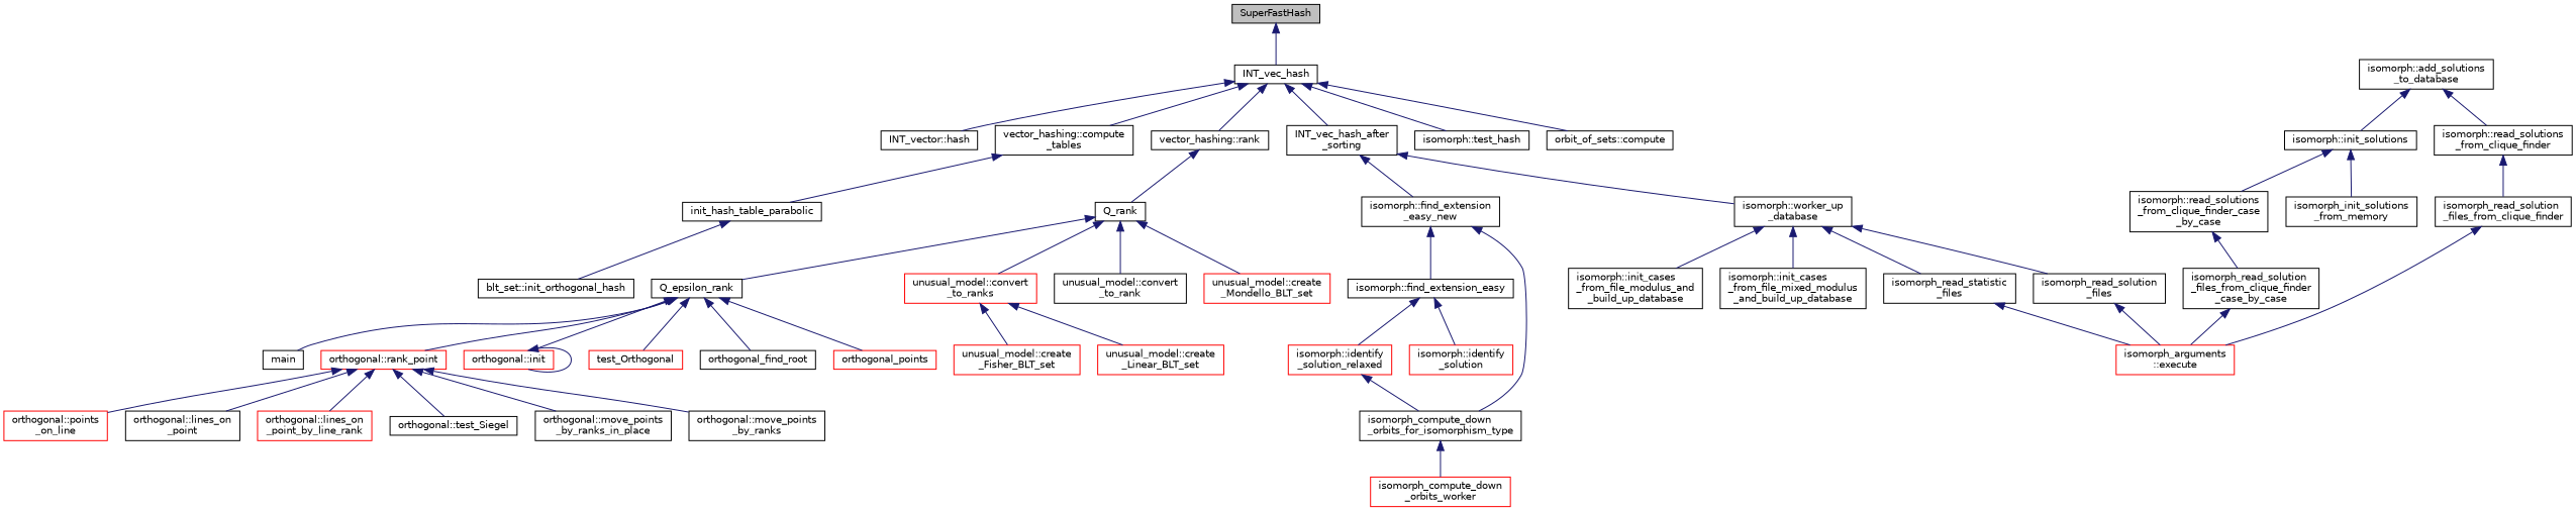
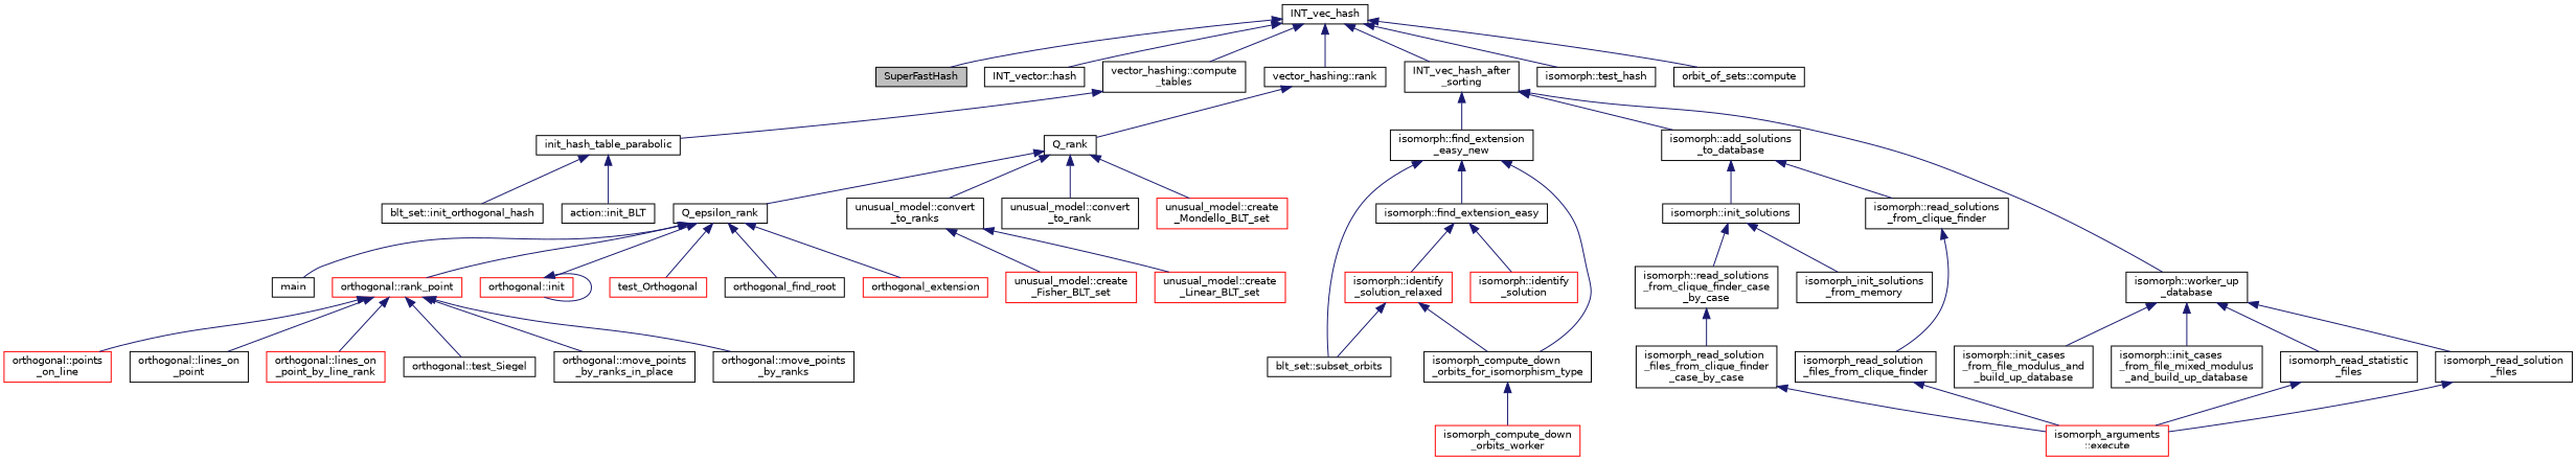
  digraph {
    rankdir=TB
    node [color=black fillcolor=white fontname=Helvetica fontsize=10 shape=record style=filled]
    edge [color=midnightblue dir=back fontname=Helvetica fontsize=10 labelfontname=Helvetica labelfontsize=10 style=solid]
    n1 [fillcolor=grey75 fontcolor=black height=0.2 label=SuperFastHash width=0.4]
    n2 [height=0.2 label=INT_vec_hash width=0.4]
    n3 [height=0.2 label="INT_vector::hash" width=0.4]
    n4 [height=0.2 label="vector_hashing::compute\l_tables" width=0.4]
    n5 [height=0.2 label="vector_hashing::rank" width=0.4]
    n6 [height=0.2 label="INT_vec_hash_after\l_sorting" width=0.4]
    n7 [height=0.2 label="isomorph::test_hash" width=0.4]
    n8 [height=0.2 label="orbit_of_sets::compute" width=0.4]
    n9 [height=0.2 label=init_hash_table_parabolic width=0.4]
    n10 [height=0.2 label=Q_rank width=0.4]
    n11 [height=0.2 label="isomorph::find_extension\l_easy_new" width=0.4]
    n12 [height=0.2 label="isomorph::add_solutions\l_to_database" width=0.4]
    n13 [height=0.2 label="isomorph::worker_up\l_database" width=0.4]
    n14 [height=0.2 label="blt_set::init_orthogonal_hash" width=0.4]
+   n15 [height=0.2 label="action::init_BLT" width=0.4]
    n16 [height=0.2 label=Q_epsilon_rank width=0.4]
-   n17 [color=red height=0.2 label="unusual_model::convert\l_to_ranks" width=0.4]
+   n17 [height=0.2 label="unusual_model::convert\l_to_ranks" width=0.4]
    n18 [height=0.2 label="unusual_model::convert\l_to_rank" width=0.4]
    n19 [color=red height=0.2 label="unusual_model::create\l_Mondello_BLT_set" width=0.4]
    n20 [height=0.2 label=main width=0.4]
    n21 [color=red height=0.2 label="orthogonal::rank_point" width=0.4]
    n22 [color=red height=0.2 label="orthogonal::init" width=0.4]
    n23 [color=red height=0.2 label=test_Orthogonal width=0.4]
    n24 [height=0.2 label=orthogonal_find_root width=0.4]
-   n25 [color=red height=0.2 label=orthogonal_points width=0.4]
+   n25 [color=red height=0.2 label=orthogonal_extension width=0.4]
    n26 [color=red height=0.2 label="unusual_model::create\l_Fisher_BLT_set" width=0.4]
    n27 [color=red height=0.2 label="unusual_model::create\l_Linear_BLT_set" width=0.4]
    n28 [color=red height=0.2 label="orthogonal::points\l_on_line" width=0.4]
    n29 [height=0.2 label="orthogonal::lines_on\l_point" width=0.4]
    n30 [color=red height=0.2 label="orthogonal::lines_on\l_point_by_line_rank" width=0.4]
    n31 [height=0.2 label="orthogonal::test_Siegel" width=0.4]
    n32 [height=0.2 label="orthogonal::move_points\l_by_ranks_in_place" width=0.4]
    n33 [height=0.2 label="orthogonal::move_points\l_by_ranks" width=0.4]
+   n34 [height=0.2 label="blt_set::subset_orbits" width=0.4]
    n35 [height=0.2 label="isomorph::find_extension_easy" width=0.4]
    n36 [height=0.2 label="isomorph_compute_down\l_orbits_for_isomorphism_type" width=0.4]
    n37 [height=0.2 label="isomorph::init_solutions" width=0.4]
    n38 [height=0.2 label="isomorph::read_solutions\l_from_clique_finder" width=0.4]
    n39 [height=0.2 label="isomorph::init_cases\l_from_file_modulus_and\l_build_up_database" width=0.4]
    n40 [height=0.2 label="isomorph::init_cases\l_from_file_mixed_modulus\l_and_build_up_database" width=0.4]
    n41 [height=0.2 label="isomorph_read_statistic\l_files" width=0.4]
    n42 [height=0.2 label="isomorph_read_solution\l_files" width=0.4]
    n43 [color=red height=0.2 label="isomorph::identify\l_solution_relaxed" width=0.4]
    n44 [color=red height=0.2 label="isomorph::identify\l_solution" width=0.4]
    n45 [color=red height=0.2 label="isomorph_compute_down\l_orbits_worker" width=0.4]
    n46 [height=0.2 label="isomorph::read_solutions\l_from_clique_finder_case\l_by_case" width=0.4]
    n47 [height=0.2 label="isomorph_init_solutions\l_from_memory" width=0.4]
    n48 [height=0.2 label="isomorph_read_solution\l_files_from_clique_finder\l_case_by_case" width=0.4]
    n49 [height=0.2 label="isomorph_read_solution\l_files_from_clique_finder" width=0.4]
    n50 [color=red height=0.2 label="isomorph_arguments\l::execute" width=0.4]
-   n1 -> n2
+   n2 -> n1
    n2 -> n3
    n2 -> n4
    n2 -> n5
    n2 -> n6
    n2 -> n7
    n2 -> n8
    n4 -> n9
    n5 -> n10
    n6 -> n11
+   n6 -> n12
    n6 -> n13
    n9 -> n14
+   n9 -> n15
    n10 -> n16
    n10 -> n17
    n10 -> n18
    n10 -> n19
+   n11 -> n34
    n11 -> n35
    n11 -> n36
    n12 -> n37
    n12 -> n38
    n13 -> n39
    n13 -> n40
    n13 -> n41
    n13 -> n42
    n16 -> n20
    n16 -> n21
    n16 -> n22
    n16 -> n23
    n16 -> n24
    n16 -> n25
    n17 -> n26
    n17 -> n27
    n21 -> n28
    n21 -> n29
    n21 -> n30
    n21 -> n31
    n21 -> n32
    n21 -> n33
    n22 -> n22
    n35 -> n43
    n35 -> n44
    n36 -> n45
    n37 -> n46
    n37 -> n47
    n38 -> n49
    n41 -> n50
    n42 -> n50
+   n43 -> n34
    n43 -> n36
    n46 -> n48
    n48 -> n50
    n49 -> n50
  }
